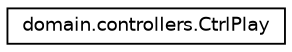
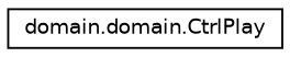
  digraph {
    rankdir=LR
    fontname="DejaVu Sans"
-   n1 [color=black fillcolor=white fontname="DejaVu Sans" fontsize=10 height=0.2 label="domain.controllers.CtrlPlay" shape=record style=filled width=0.4]
+   n1 [color=black fillcolor=white fontname="DejaVu Sans" fontsize=10 height=0.2 label="domain.domain.CtrlPlay" shape=record style=filled width=0.4]
  }
